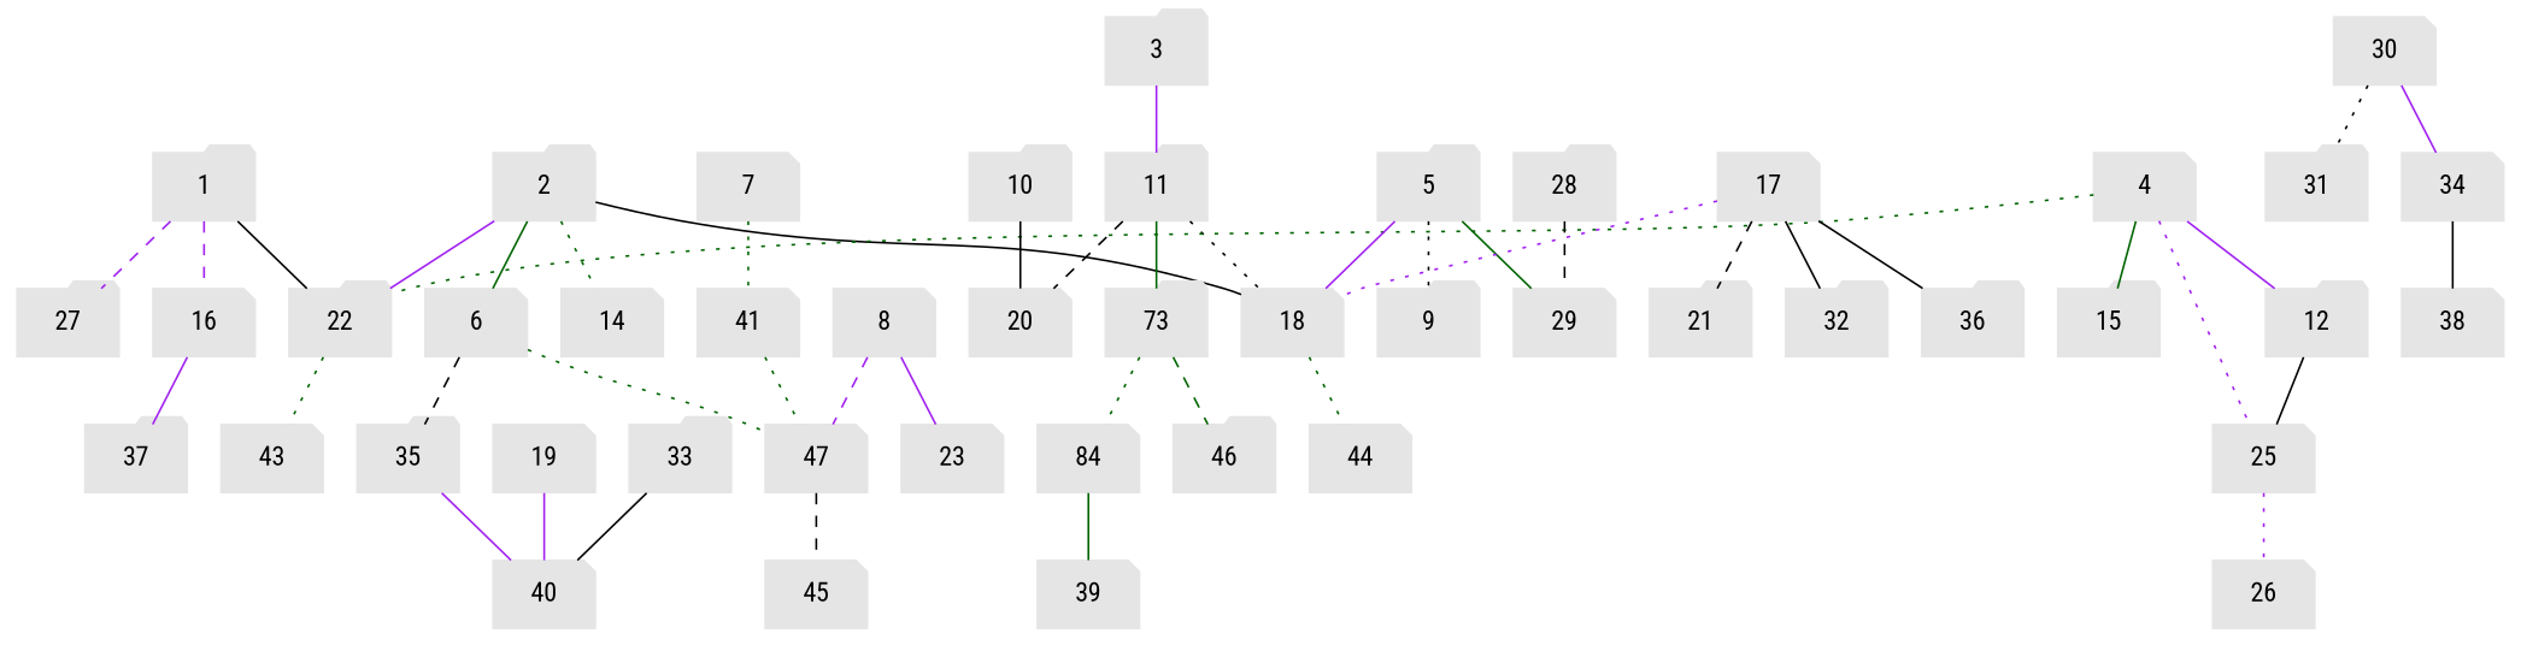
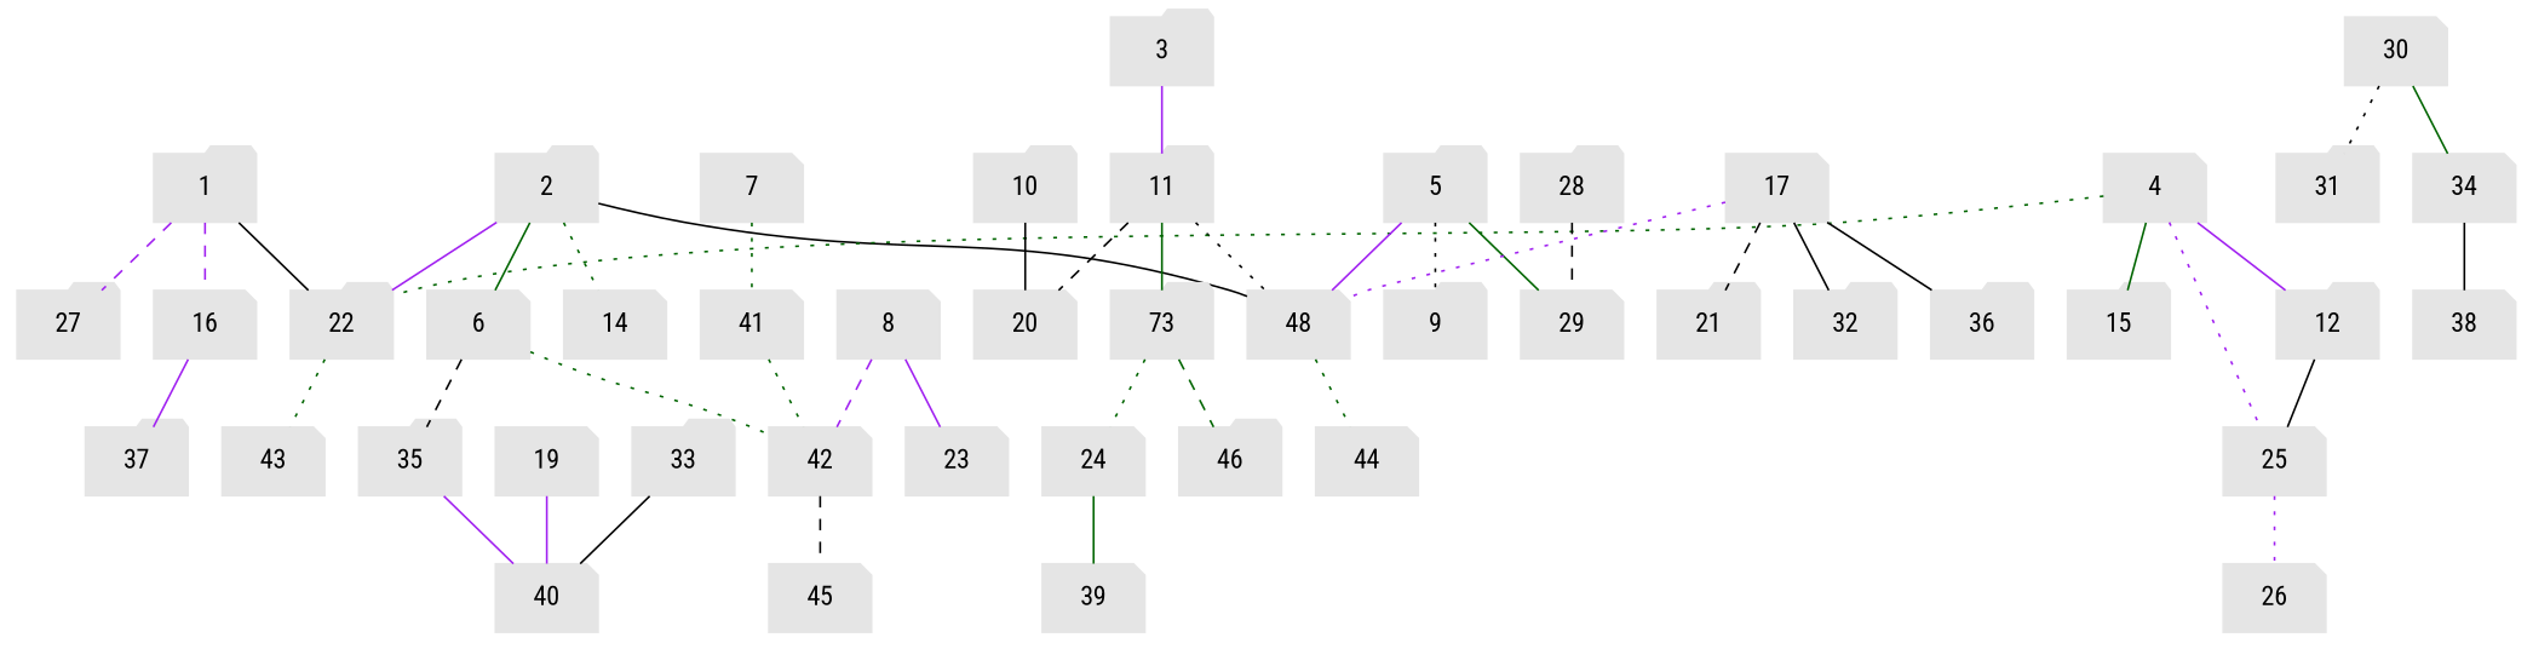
  graph {
    fontname="Roboto Condensed"
    node [color=gray90 fontname="Roboto Condensed" shape=note style=filled]
    edge [color=black fontname="Roboto Condensed" style=solid weight=1.0]
    1 [shape=folder]
    16
    22 [shape=folder]
    27 [shape=folder]
    37 [shape=folder]
    43
    2 [shape=folder]
    6
    14
-   18
+   18 [label=48]
    35 [shape=folder]
-   42 [label=47]
+   42
    44
    3 [shape=folder]
    11 [shape=folder]
    20
    n17 [label=73 shape=folder]
    4
    15 [shape=folder]
    25
    12 [shape=folder]
    26
    31 [shape=folder]
    5 [shape=folder]
    9 [shape=folder]
    29
    40
    45
    7
    41
    8
    23
    10 [shape=folder]
-   24 [label=84]
+   24
    46 [shape=folder]
    39
    17
    21 [shape=folder]
    32 [shape=folder]
    36 [shape=folder]
    19
    28 [shape=folder]
    30
    34
    38
    33 [shape=folder]
    1 -- 16 [color=purple style=dashed]
    1 -- 22
    1 -- 27 [color=purple style=dashed]
    16 -- 37 [color=purple]
    22 -- 43 [color=darkgreen style=dotted]
    2 -- 22 [color=purple]
    2 -- 6 [color=darkgreen]
    2 -- 14 [color=darkgreen style=dotted]
    2 -- 18
    6 -- 35 [style=dashed]
    6 -- 42 [color=darkgreen style=dotted]
    18 -- 44 [color=darkgreen style=dotted]
    35 -- 40 [color=purple]
    42 -- 45 [style=dashed]
    3 -- 11 [color=purple]
    11 -- 18 [style=dotted]
    11 -- 20 [style=dashed]
    11 -- n17 [color=darkgreen]
    n17 -- 24 [color=darkgreen style=dotted]
    n17 -- 46 [color=darkgreen style=dashed]
    4 -- 22 [color=darkgreen style=dotted]
    4 -- 15 [color=darkgreen]
    4 -- 25 [color=purple style=dotted]
    4 -- 12 [color=purple]
    25 -- 26 [color=purple style=dotted]
    12 -- 25
    5 -- 18 [color=purple]
    5 -- 9 [style=dotted]
    5 -- 29 [color=darkgreen]
    7 -- 41 [color=darkgreen style=dotted]
    41 -- 42 [color=darkgreen style=dotted]
    8 -- 42 [color=purple style=dashed]
    8 -- 23 [color=purple]
    10 -- 20
    24 -- 39 [color=darkgreen]
    17 -- 18 [color=purple style=dotted]
    17 -- 21 [style=dashed]
    17 -- 32
    17 -- 36
    19 -- 40 [color=purple]
    28 -- 29 [style=dashed]
    30 -- 31 [style=dotted]
-   30 -- 34 [color=purple]
+   30 -- 34 [color=darkgreen]
    34 -- 38
    33 -- 40
  }
